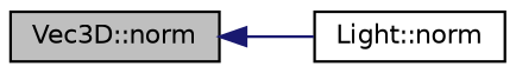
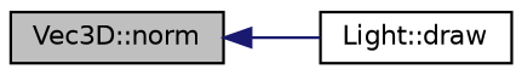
  digraph {
    rankdir=LR
    node [color=black fontname=Helvetica fontsize=10 shape=record style=filled]
    n1 [fillcolor=grey75 fontcolor=black height=0.2 label="Vec3D::norm" width=0.4]
-   n2 [fillcolor=white height=0.2 label="Light::norm" width=0.4]
+   n2 [fillcolor=white height=0.2 label="Light::draw" width=0.4]
    n1 -> n2 [color=midnightblue dir=back fontname=Helvetica fontsize=10 labelfontname=Helvetica labelfontsize=10 style=solid]
  }
